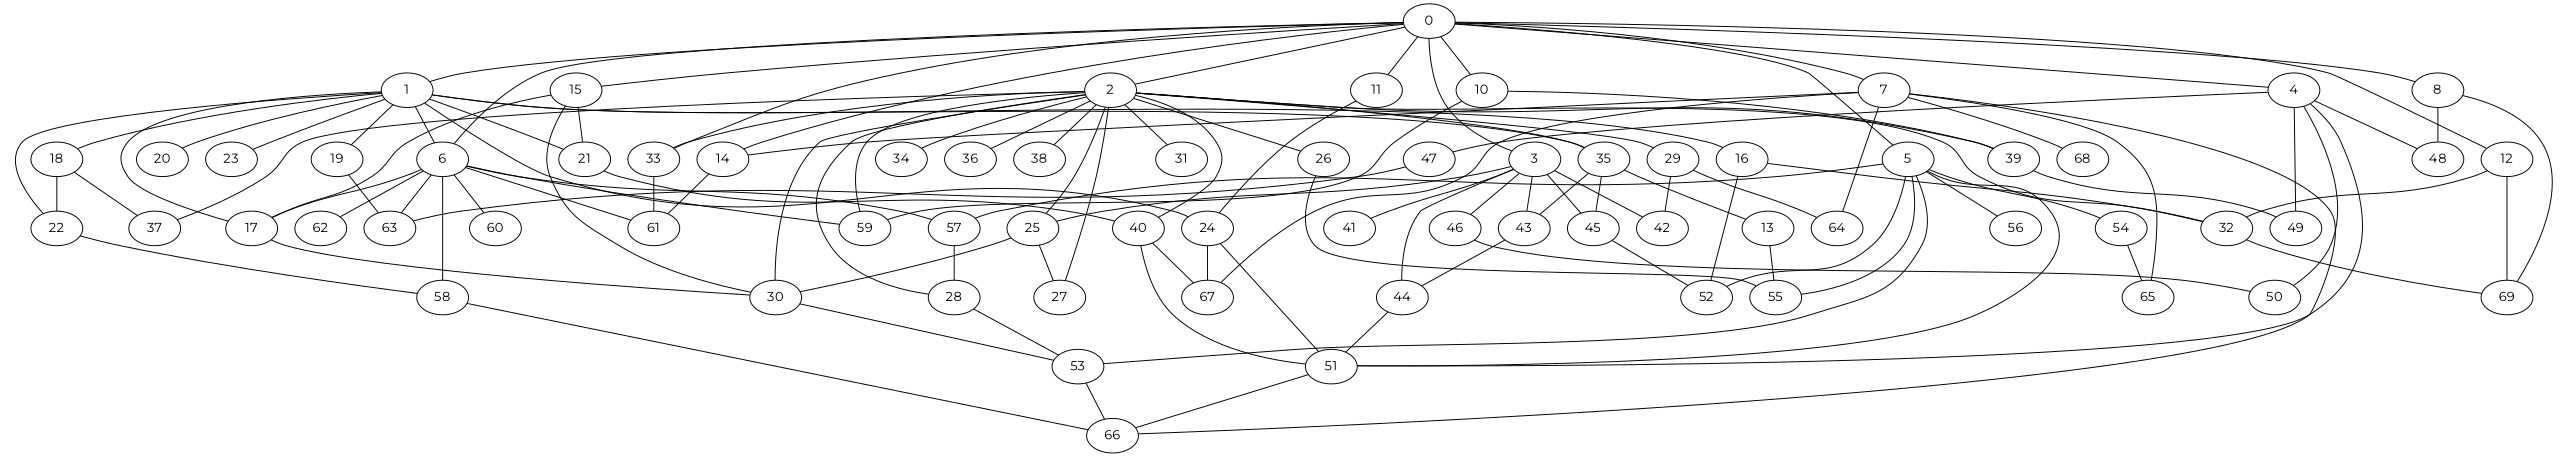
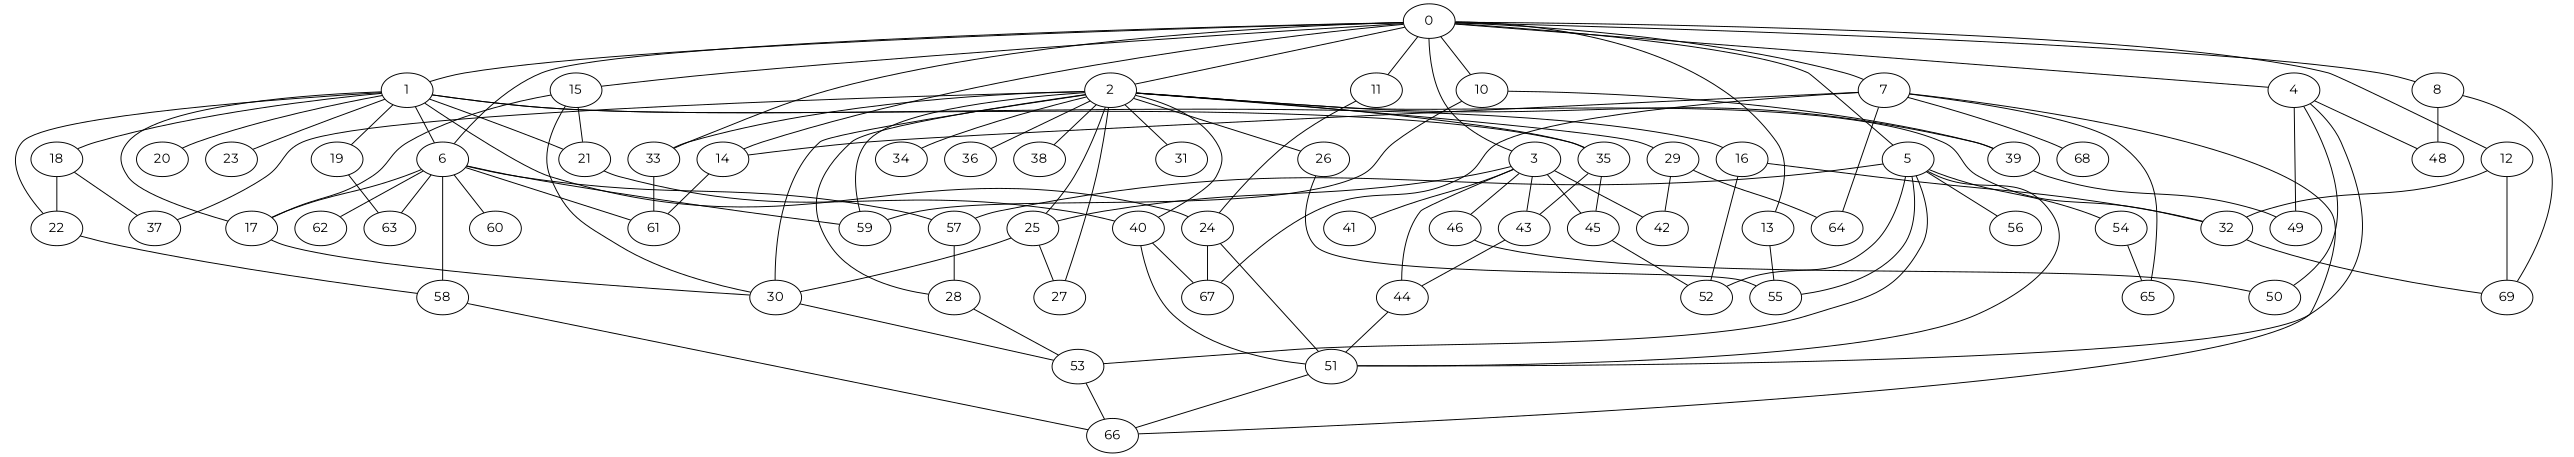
  graph {
    fontname=Montserrat
    node [fontname=Montserrat]
    edge [fontname=Montserrat]
    0
    1
    2
    3
    4
    5
    6
    7
    8
    10
    11
    12
    13
    14
    15
    33
    16
    17
    18
    19
    20
    21
    22
    23
    24
    35
    32
    34
    36
    37
    38
    40
    39
    25
    26
    27
    28
    29
    30
    31
    59
    41
    42
    43
    44
    45
    46
    48
    50
    49
-   47
    51
    52
    53
    54
    55
    56
    57
    58
    60
    61
    62
    63
    64
    66
    67
    68
    65
    69
    0 -- 1
    0 -- 2
    0 -- 3
    0 -- 4
    0 -- 5
    0 -- 6
    0 -- 7
    0 -- 8
    0 -- 10
    0 -- 11
    0 -- 12
-   35 -- 13
+   0 -- 13
    0 -- 14
    0 -- 15
    0 -- 33
    1 -- 6
    1 -- 16
    1 -- 17
    1 -- 18
    1 -- 19
    1 -- 20
    1 -- 21
    1 -- 22
    1 -- 23
    1 -- 24
    1 -- 35
    2 -- 33
    2 -- 35
    2 -- 32
    2 -- 34
    2 -- 36
    2 -- 37
    2 -- 38
    2 -- 40
    2 -- 39
    2 -- 25
    2 -- 26
    2 -- 27
    2 -- 28
    2 -- 29
    2 -- 30
    2 -- 31
    2 -- 59
    3 -- 25
    3 -- 41
    3 -- 42
    3 -- 43
    3 -- 44
    3 -- 45
    3 -- 46
    4 -- 48
    4 -- 50
    4 -- 49
-   4 -- 47
    4 -- 51
    5 -- 51
    5 -- 52
    5 -- 53
    5 -- 54
    5 -- 55
    5 -- 56
    5 -- 57
    6 -- 17
    6 -- 59
    6 -- 57
    6 -- 58
    6 -- 60
    6 -- 61
    6 -- 62
    6 -- 63
    7 -- 14
    7 -- 64
    7 -- 66
    7 -- 67
    7 -- 68
    7 -- 65
    8 -- 48
    8 -- 69
    10 -- 39
    10 -- 59
    11 -- 24
    12 -- 32
    12 -- 69
    13 -- 55
    14 -- 61
    15 -- 17
    15 -- 21
    15 -- 30
    33 -- 61
    16 -- 32
    16 -- 52
    17 -- 30
    18 -- 22
    18 -- 37
    19 -- 63
    21 -- 40
    22 -- 58
    24 -- 51
    24 -- 67
    35 -- 43
    35 -- 45
    32 -- 69
    40 -- 51
    40 -- 67
    39 -- 49
    25 -- 27
    25 -- 30
    26 -- 55
    28 -- 53
    29 -- 42
    29 -- 64
    30 -- 53
    43 -- 44
    44 -- 51
    45 -- 52
    46 -- 50
-   47 -- 63
    51 -- 66
    53 -- 66
    54 -- 65
    57 -- 28
    58 -- 66
  }
